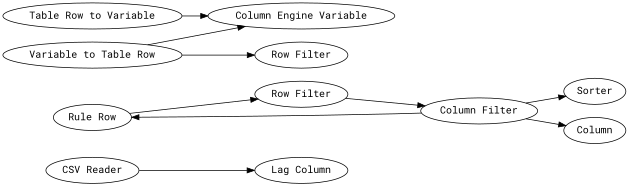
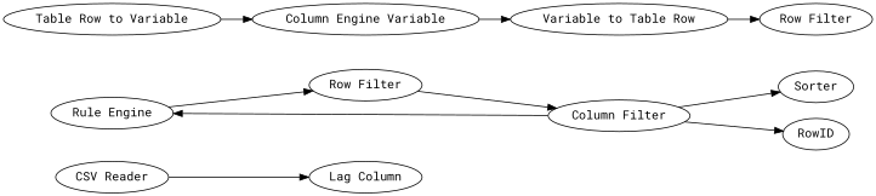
  digraph {
    fontname="Roboto Mono"
    rankdir=LR
    node [fontname="Roboto Mono"]
    edge [fontname="Roboto Mono"]
    n1 [label="CSV Reader"]
    n2 [label="Lag Column"]
-   n3 [label="Rule Row"]
+   n3 [label="Rule Engine"]
    n4 [label="Row Filter"]
    n5 [label="Column Filter"]
    n6 [label=Sorter]
-   n7 [label=Column]
+   n7 [label=RowID]
    n8 [label="Table Row to Variable"]
    n9 [label="Column Engine Variable"]
    n10 [label="Variable to Table Row"]
    n11 [label="Row Filter"]
    n1 -> n2
    n3 -> n4
    n4 -> n5
    n5 -> n3
    n5 -> n6
    n5 -> n7
    n8 -> n9
-   n10 -> n9
+   n9 -> n10
    n10 -> n11
  }
